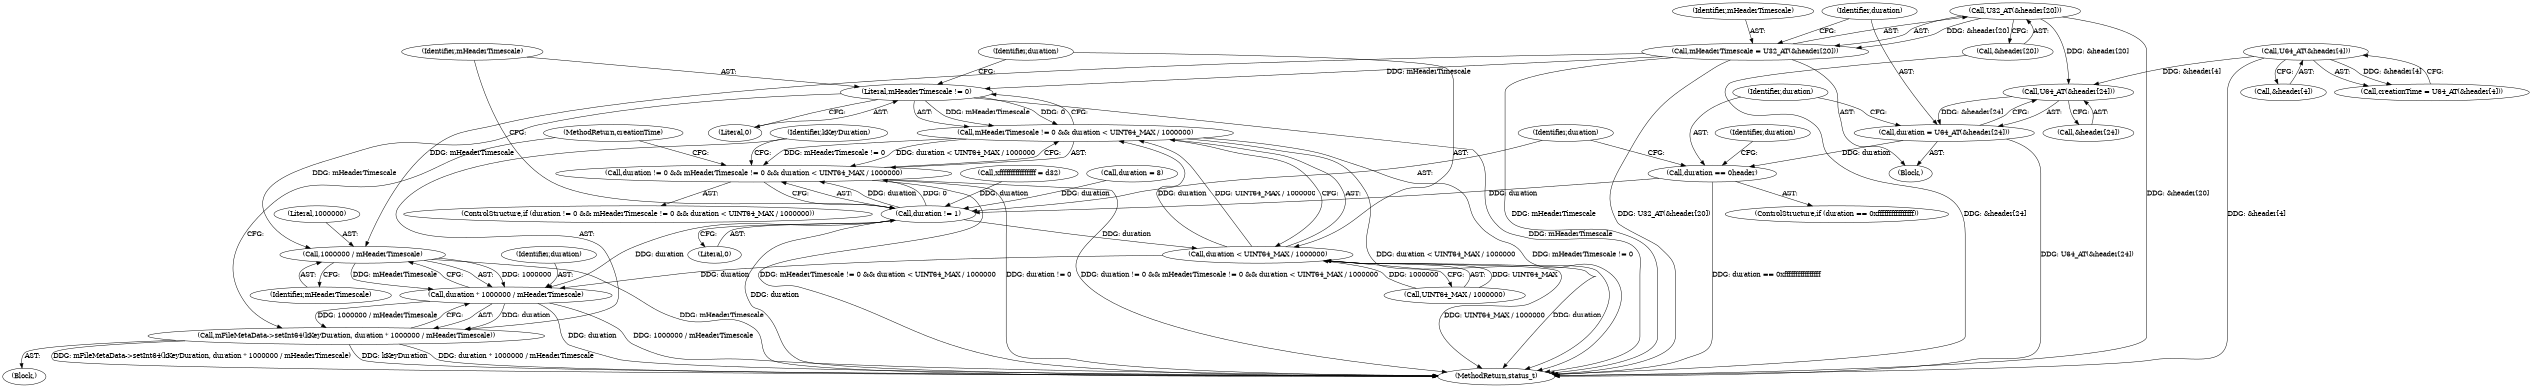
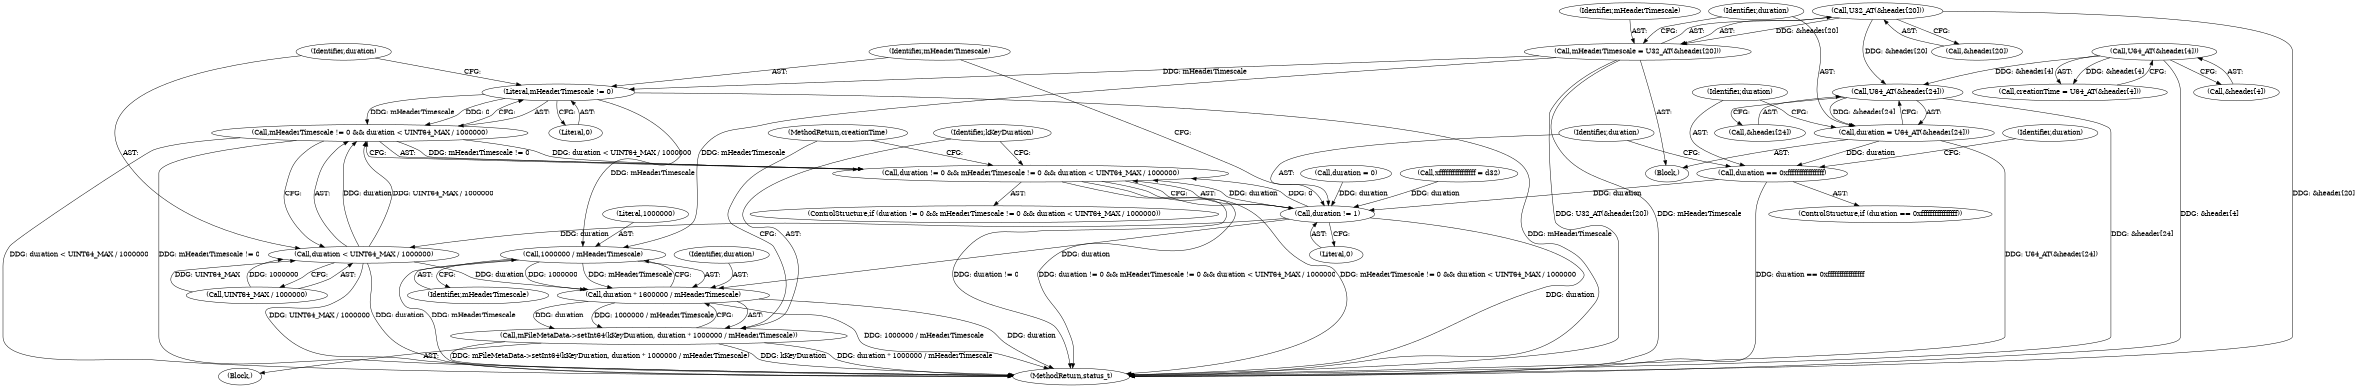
  digraph {
    n1 [label="(Call,U32_AT(&header[20]))"]
    n2 [label="(Call,mHeaderTimescale = U32_AT(&header[20]))"]
    n3 [label="(Call,U64_AT(&header[24]))"]
    n4 [label="(Call,&header[20])"]
    n5 [label="(MethodReturn,status_t)"]
    n6 [label="(Literal,mHeaderTimescale != 0)"]
    n7 [label="(Call,1000000 / mHeaderTimescale)"]
    n8 [label="(Block,)"]
    n9 [label="(Call,duration = U64_AT(&header[24]))"]
    n10 [label="(Call,&header[24])"]
    n11 [label="(Call,U64_AT(&header[4]))"]
    n12 [label="(Call,&header[4])"]
    n13 [label="(Call,creationTime = U64_AT(&header[4]))"]
    n14 [label="(Call,mHeaderTimescale != 0 && duration < UINT64_MAX / 1000000)"]
    n15 [label="(Literal,0)"]
-   n16 [label="(Call,duration * 1000000 / mHeaderTimescale)"]
+   n16 [label="(Call,duration * 1600000 / mHeaderTimescale)"]
    n17 [label="(Identifier,mHeaderTimescale)"]
    n18 [label="(Call,duration != 0 && mHeaderTimescale != 0 && duration < UINT64_MAX / 1000000)"]
    n19 [label="(Call,duration < UINT64_MAX / 1000000)"]
    n20 [label="(Call,duration != 1)"]
    n21 [label="(ControlStructure,if (duration != 0 && mHeaderTimescale != 0 && duration < UINT64_MAX / 1000000))"]
    n22 [label="(Call,UINT64_MAX / 1000000)"]
    n23 [label="(Literal,0)"]
    n24 [label="(Call,mFileMetaData->setInt64(kKeyDuration, duration * 1000000 / mHeaderTimescale))"]
    n25 [label="(Block,)"]
-   n26 [label="(Call,duration == 0header)"]
+   n26 [label="(Call,duration == 0xffffffffffffffff)"]
    n27 [label="(ControlStructure,if (duration == 0xffffffffffffffff))"]
    n28 [label="(Call,xffffffffffffffff = d32)"]
    n29 [label="(Identifier,mHeaderTimescale)"]
    n30 [label="(Identifier,duration)"]
    n31 [label="(Literal,1000000)"]
    n32 [label="(Identifier,duration)"]
    n33 [label="(Identifier,duration)"]
    n34 [label="(Identifier,mHeaderTimescale)"]
    n35 [label="(Identifier,duration)"]
    n36 [label="(Identifier,duration)"]
    n37 [label="(Identifier,duration)"]
    n38 [label="(Identifier,kKeyDuration)"]
    n39 [label="(MethodReturn,creationTime)"]
-   n40 [label="(Call,duration = 8)"]
+   n40 [label="(Call,duration = 0)"]
    n1 -> n2 [label="AST: "]
    n1 -> n2 [label="DDG: &header[20]"]
    n1 -> n3 [label="DDG: &header[20]"]
    n1 -> n4 [label="CFG: "]
    n1 -> n5 [label="DDG: &header[20]"]
    n2 -> n1 [label="AST: "]
    n2 -> n5 [label="DDG: mHeaderTimescale"]
    n2 -> n5 [label="DDG: U32_AT(&header[20])"]
    n2 -> n6 [label="DDG: mHeaderTimescale"]
    n2 -> n7 [label="DDG: mHeaderTimescale"]
    n2 -> n8 [label="AST: "]
-   n4 -> n5 [label="DDG: &header[24]"]
+   n3 -> n5 [label="DDG: &header[24]"]
    n3 -> n9 [label="AST: "]
    n3 -> n9 [label="DDG: &header[24]"]
    n3 -> n10 [label="CFG: "]
    n4 -> n1 [label="AST: "]
    n6 -> n5 [label="DDG: mHeaderTimescale"]
    n6 -> n7 [label="DDG: mHeaderTimescale"]
    n6 -> n14 [label="AST: "]
    n6 -> n14 [label="DDG: mHeaderTimescale"]
    n6 -> n14 [label="DDG: 0"]
    n6 -> n15 [label="CFG: "]
    n7 -> n5 [label="DDG: mHeaderTimescale"]
    n7 -> n16 [label="AST: "]
    n7 -> n16 [label="DDG: 1000000"]
    n7 -> n16 [label="DDG: mHeaderTimescale"]
    n7 -> n17 [label="CFG: "]
    n9 -> n3 [label="CFG: "]
    n9 -> n5 [label="DDG: U64_AT(&header[24])"]
    n9 -> n8 [label="AST: "]
    n9 -> n26 [label="DDG: duration"]
    n10 -> n3 [label="AST: "]
    n11 -> n3 [label="DDG: &header[4]"]
    n11 -> n5 [label="DDG: &header[4]"]
    n11 -> n12 [label="CFG: "]
    n11 -> n13 [label="AST: "]
    n11 -> n13 [label="DDG: &header[4]"]
    n12 -> n11 [label="AST: "]
    n13 -> n11 [label="CFG: "]
    n14 -> n5 [label="DDG: duration < UINT64_MAX / 1000000"]
    n14 -> n5 [label="DDG: mHeaderTimescale != 0"]
    n14 -> n6 [label="CFG: "]
    n14 -> n18 [label="AST: "]
    n14 -> n18 [label="DDG: mHeaderTimescale != 0"]
    n14 -> n18 [label="DDG: duration < UINT64_MAX / 1000000"]
    n14 -> n19 [label="CFG: "]
    n15 -> n6 [label="AST: "]
    n16 -> n5 [label="DDG: duration"]
    n16 -> n5 [label="DDG: 1000000 / mHeaderTimescale"]
    n16 -> n7 [label="CFG: "]
    n16 -> n24 [label="AST: "]
    n16 -> n24 [label="DDG: duration"]
    n16 -> n24 [label="DDG: 1000000 / mHeaderTimescale"]
    n17 -> n7 [label="AST: "]
    n18 -> n5 [label="DDG: duration != 0"]
    n18 -> n5 [label="DDG: duration != 0 && mHeaderTimescale != 0 && duration < UINT64_MAX / 1000000"]
    n18 -> n5 [label="DDG: mHeaderTimescale != 0 && duration < UINT64_MAX / 1000000"]
    n18 -> n14 [label="CFG: "]
    n18 -> n20 [label="CFG: "]
    n18 -> n21 [label="AST: "]
    n19 -> n5 [label="DDG: duration"]
    n19 -> n5 [label="DDG: UINT64_MAX / 1000000"]
    n19 -> n14 [label="AST: "]
    n19 -> n14 [label="DDG: duration"]
    n19 -> n14 [label="DDG: UINT64_MAX / 1000000"]
    n19 -> n16 [label="DDG: duration"]
    n19 -> n22 [label="CFG: "]
    n20 -> n5 [label="DDG: duration"]
    n20 -> n16 [label="DDG: duration"]
    n20 -> n18 [label="AST: "]
    n20 -> n18 [label="DDG: duration"]
    n20 -> n18 [label="DDG: 0"]
    n20 -> n19 [label="DDG: duration"]
    n20 -> n23 [label="CFG: "]
    n22 -> n19 [label="AST: "]
    n22 -> n19 [label="DDG: UINT64_MAX"]
    n22 -> n19 [label="DDG: 1000000"]
    n23 -> n20 [label="AST: "]
    n24 -> n5 [label="DDG: mFileMetaData->setInt64(kKeyDuration, duration * 1000000 / mHeaderTimescale)"]
    n24 -> n5 [label="DDG: kKeyDuration"]
    n24 -> n5 [label="DDG: duration * 1000000 / mHeaderTimescale"]
    n24 -> n16 [label="CFG: "]
    n24 -> n25 [label="AST: "]
    n26 -> n5 [label="DDG: duration == 0xffffffffffffffff"]
    n26 -> n20 [label="DDG: duration"]
    n26 -> n27 [label="AST: "]
    n28 -> n20 [label="DDG: duration"]
    n29 -> n2 [label="AST: "]
    n30 -> n6 [label="CFG: "]
    n30 -> n19 [label="AST: "]
    n31 -> n7 [label="AST: "]
    n32 -> n9 [label="CFG: "]
    n32 -> n26 [label="AST: "]
    n33 -> n16 [label="AST: "]
    n34 -> n6 [label="AST: "]
    n34 -> n20 [label="CFG: "]
    n35 -> n2 [label="CFG: "]
    n35 -> n9 [label="AST: "]
    n36 -> n26 [label="CFG: "]
    n37 -> n20 [label="AST: "]
    n37 -> n26 [label="CFG: "]
    n38 -> n18 [label="CFG: "]
    n38 -> n24 [label="AST: "]
    n39 -> n18 [label="CFG: "]
    n39 -> n24 [label="CFG: "]
    n40 -> n20 [label="DDG: duration"]
  }
